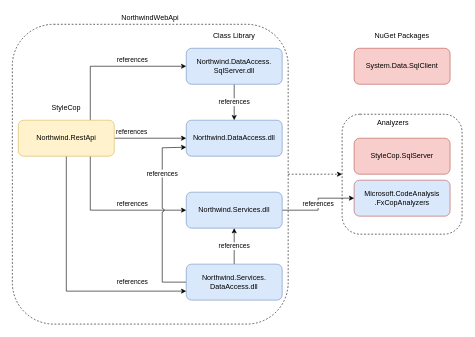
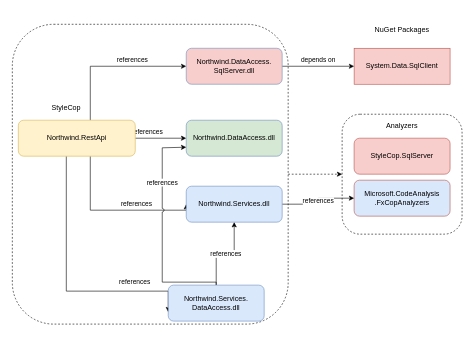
  <mxCell id="0" />
  <mxCell id="1" parent="0" />
  <mxCell id="2" value="" style="rounded=1;whiteSpace=wrap;html=1;fillColor=none;dashed=1;" parent="1" vertex="1"><mxGeometry x="20" y="40" width="460" height="500" as="geometry" /></mxCell>
  <mxCell id="3" value="references" style="edgeStyle=orthogonalEdgeStyle;rounded=0;orthogonalLoop=1;jettySize=auto;html=1;" parent="1" source="7" target="8" edge="1"><mxGeometry x="-0.5" y="10" relative="1" as="geometry"><mxPoint x="-1" as="offset" /></mxGeometry></mxCell>
  <mxCell id="4" value="references" style="edgeStyle=orthogonalEdgeStyle;rounded=0;orthogonalLoop=1;jettySize=auto;html=1;entryX=0;entryY=0.5;entryDx=0;entryDy=0;" edge="1" parent="1" source="7" target="20"><mxGeometry x="0.281" y="10" relative="1" as="geometry"><Array as="points"><mxPoint x="150" y="110" /></Array><mxPoint as="offset" /></mxGeometry></mxCell>
  <mxCell id="5" value="references" style="edgeStyle=orthogonalEdgeStyle;rounded=0;orthogonalLoop=1;jettySize=auto;html=1;entryX=0;entryY=0.75;entryDx=0;entryDy=0;" edge="1" parent="1" source="7" target="25"><mxGeometry x="0.577" y="15" relative="1" as="geometry"><Array as="points"><mxPoint x="110" y="485" /></Array><mxPoint as="offset" /></mxGeometry></mxCell>
  <mxCell id="6" value="references" style="edgeStyle=orthogonalEdgeStyle;rounded=0;orthogonalLoop=1;jettySize=auto;html=1;entryX=0;entryY=0.5;entryDx=0;entryDy=0;" edge="1" parent="1" source="7" target="22"><mxGeometry x="0.283" y="10" relative="1" as="geometry"><Array as="points"><mxPoint x="150" y="350" /></Array><mxPoint as="offset" /></mxGeometry></mxCell>
- <mxCell id="7" value="Northwind.RestApi" style="rounded=1;whiteSpace=wrap;html=1;fillColor=#fff2cc;strokeColor=#d6b656;" parent="1" vertex="1"><mxGeometry x="30" y="200" width="160" height="60" as="geometry" /></mxCell>
- <mxCell id="8" value="Northwind.DataAccess.dll" style="rounded=1;whiteSpace=wrap;html=1;fillColor=#dae8fc;strokeColor=#6c8ebf;" parent="1" vertex="1"><mxGeometry x="310" y="200" width="160" height="60" as="geometry" /></mxCell>
+ <mxCell id="7" value="Northwind.RestApi" style="rounded=1;whiteSpace=wrap;html=1;fillColor=#fff2cc;strokeColor=#d6b656;" parent="1" vertex="1"><mxGeometry x="30" y="200" width="195" height="60" as="geometry" /></mxCell>
+ <mxCell id="8" value="Northwind.DataAccess.dll" style="rounded=1;whiteSpace=wrap;html=1;fillColor=#d5e8d4;strokeColor=#6c8ebf;" parent="1" vertex="1"><mxGeometry x="310" y="200" width="160" height="60" as="geometry" /></mxCell>
  <mxCell id="9" value="Microsoft.CodeAnalysis&lt;br&gt;.FxCopAnalyzers" style="rounded=1;whiteSpace=wrap;html=1;fillColor=#dae8fc;strokeColor=#b85450;" parent="1" vertex="1"><mxGeometry x="590" y="300" width="160" height="60" as="geometry" /></mxCell>
  <mxCell id="10" value="StyleCop.SqlServer" style="rounded=1;whiteSpace=wrap;html=1;fillColor=#f8cecc;strokeColor=#b85450;" parent="1" vertex="1"><mxGeometry x="590" y="230" width="160" height="60" as="geometry" /></mxCell>
- <mxCell id="11" value="System.Data.SqlClient" style="rounded=1;whiteSpace=wrap;html=1;fillColor=#f8cecc;strokeColor=#b85450;" parent="1" vertex="1"><mxGeometry x="590" y="80" width="160" height="60" as="geometry" /></mxCell>
+ <mxCell id="11" value="System.Data.SqlClient" style="whiteSpace=wrap;html=1;fillColor=#f8cecc;strokeColor=#b85450;rounded=0;" parent="1" vertex="1"><mxGeometry x="590" y="80" width="160" height="60" as="geometry" /></mxCell>
  <mxCell id="12" value="StyleCop" style="text;html=1;strokeColor=none;fillColor=none;align=center;verticalAlign=middle;whiteSpace=wrap;rounded=0;" parent="1" vertex="1"><mxGeometry x="30" y="170" width="160" height="20" as="geometry" /></mxCell>
- <mxCell id="13" value="Class Library" style="text;html=1;strokeColor=none;fillColor=none;align=center;verticalAlign=middle;whiteSpace=wrap;rounded=0;" parent="1" vertex="1"><mxGeometry x="310" y="50" width="160" height="20" as="geometry" /></mxCell>
- <mxCell id="14" value="NuGet Packages" style="text;html=1;strokeColor=none;fillColor=none;align=center;verticalAlign=middle;whiteSpace=wrap;rounded=0;" parent="1" vertex="1"><mxGeometry x="590" y="50" width="160" height="20" as="geometry" /></mxCell>
- <mxCell id="15" value="Analyzers" style="text;html=1;strokeColor=none;fillColor=none;align=center;verticalAlign=middle;whiteSpace=wrap;rounded=0;" parent="1" vertex="1"><mxGeometry x="575" y="195" width="160" height="20" as="geometry" /></mxCell>
- <mxCell id="16" value="NorthwindWebApi" style="text;html=1;strokeColor=none;fillColor=none;align=center;verticalAlign=middle;whiteSpace=wrap;rounded=0;dashed=1;" parent="1" vertex="1"><mxGeometry x="20" y="20" width="460" height="20" as="geometry" /></mxCell>
+ <mxCell id="14" value="NuGet Packages" style="text;html=1;strokeColor=none;fillColor=none;align=center;verticalAlign=middle;whiteSpace=wrap;rounded=0;" parent="1" vertex="1"><mxGeometry x="590" y="40" width="160" height="20" as="geometry" /></mxCell>
+ <mxCell id="15" value="Analyzers" style="text;html=1;strokeColor=none;fillColor=none;align=center;verticalAlign=middle;whiteSpace=wrap;rounded=0;" parent="1" vertex="1"><mxGeometry x="590" y="200" width="160" height="20" as="geometry" /></mxCell>
  <mxCell id="17" value="" style="rounded=1;whiteSpace=wrap;html=1;dashed=1;fillColor=none;" parent="1" vertex="1"><mxGeometry x="570" y="190" width="200" height="200" as="geometry" /></mxCell>
- <mxCell id="18" value="references" style="edgeStyle=orthogonalEdgeStyle;rounded=0;orthogonalLoop=1;jettySize=auto;html=1;entryX=0.5;entryY=0;entryDx=0;entryDy=0;" edge="1" parent="1" source="20" target="8"><mxGeometry relative="1" as="geometry" /></mxCell>
- <mxCell id="20" value="Northwind.DataAccess.&lt;br&gt;SqlServer.dll" style="rounded=1;whiteSpace=wrap;html=1;fillColor=#dae8fc;strokeColor=#6c8ebf;" vertex="1" parent="1"><mxGeometry x="310" y="80" width="160" height="60" as="geometry" /></mxCell>
+ <mxCell id="19" value="depends on" style="edgeStyle=orthogonalEdgeStyle;rounded=0;jumpStyle=arc;orthogonalLoop=1;jettySize=auto;html=1;" edge="1" parent="1" source="20" target="11"><mxGeometry y="10" relative="1" as="geometry"><mxPoint as="offset" /></mxGeometry></mxCell>
+ <mxCell id="20" value="Northwind.DataAccess.&lt;br&gt;SqlServer.dll" style="rounded=1;whiteSpace=wrap;html=1;fillColor=#f8cecc;strokeColor=#6c8ebf;" vertex="1" parent="1"><mxGeometry x="310" y="80" width="160" height="60" as="geometry" /></mxCell>
  <mxCell id="21" value="references" style="edgeStyle=orthogonalEdgeStyle;rounded=0;orthogonalLoop=1;jettySize=auto;html=1;" edge="1" parent="1" source="22" target="9"><mxGeometry relative="1" as="geometry" /></mxCell>
- <mxCell id="22" value="Northwind.Services.dll" style="rounded=1;whiteSpace=wrap;html=1;fillColor=#dae8fc;strokeColor=#6c8ebf;" vertex="1" parent="1"><mxGeometry x="310" y="320" width="160" height="60" as="geometry" /></mxCell>
+ <mxCell id="22" value="Northwind.Services.dll" style="rounded=1;whiteSpace=wrap;html=1;fillColor=#dae8fc;strokeColor=#6c8ebf;" vertex="1" parent="1"><mxGeometry x="310" y="310" width="160" height="60" as="geometry" /></mxCell>
  <mxCell id="23" value="references" style="edgeStyle=orthogonalEdgeStyle;rounded=0;orthogonalLoop=1;jettySize=auto;html=1;" edge="1" parent="1" source="25" target="22"><mxGeometry relative="1" as="geometry" /></mxCell>
  <mxCell id="24" value="references" style="edgeStyle=orthogonalEdgeStyle;rounded=0;orthogonalLoop=1;jettySize=auto;html=1;entryX=0;entryY=0.75;entryDx=0;entryDy=0;jumpStyle=arc;" edge="1" parent="1" source="25" target="8"><mxGeometry x="0.446" relative="1" as="geometry"><Array as="points"><mxPoint x="270" y="470" /><mxPoint x="270" y="246" /></Array><mxPoint y="-1" as="offset" /></mxGeometry></mxCell>
- <mxCell id="25" value="Northwind.Services.&lt;br&gt;DataAccess.dll" style="rounded=1;whiteSpace=wrap;html=1;fillColor=#dae8fc;strokeColor=#6c8ebf;" vertex="1" parent="1"><mxGeometry x="310" y="440" width="160" height="60" as="geometry" /></mxCell>
+ <mxCell id="25" value="Northwind.Services.&lt;br&gt;DataAccess.dll" style="rounded=1;whiteSpace=wrap;html=1;fillColor=#dae8fc;strokeColor=#6c8ebf;" vertex="1" parent="1"><mxGeometry x="280" y="475" width="160" height="60" as="geometry" /></mxCell>
  <mxCell id="26" value="" style="endArrow=classic;html=1;entryX=0;entryY=0.5;entryDx=0;entryDy=0;dashed=1;" edge="1" parent="1" source="2" target="17"><mxGeometry x="0.03" y="10" width="50" height="50" relative="1" as="geometry"><mxPoint x="50" y="610" as="sourcePoint" /><mxPoint x="100" y="560" as="targetPoint" /><mxPoint as="offset" /></mxGeometry></mxCell>
